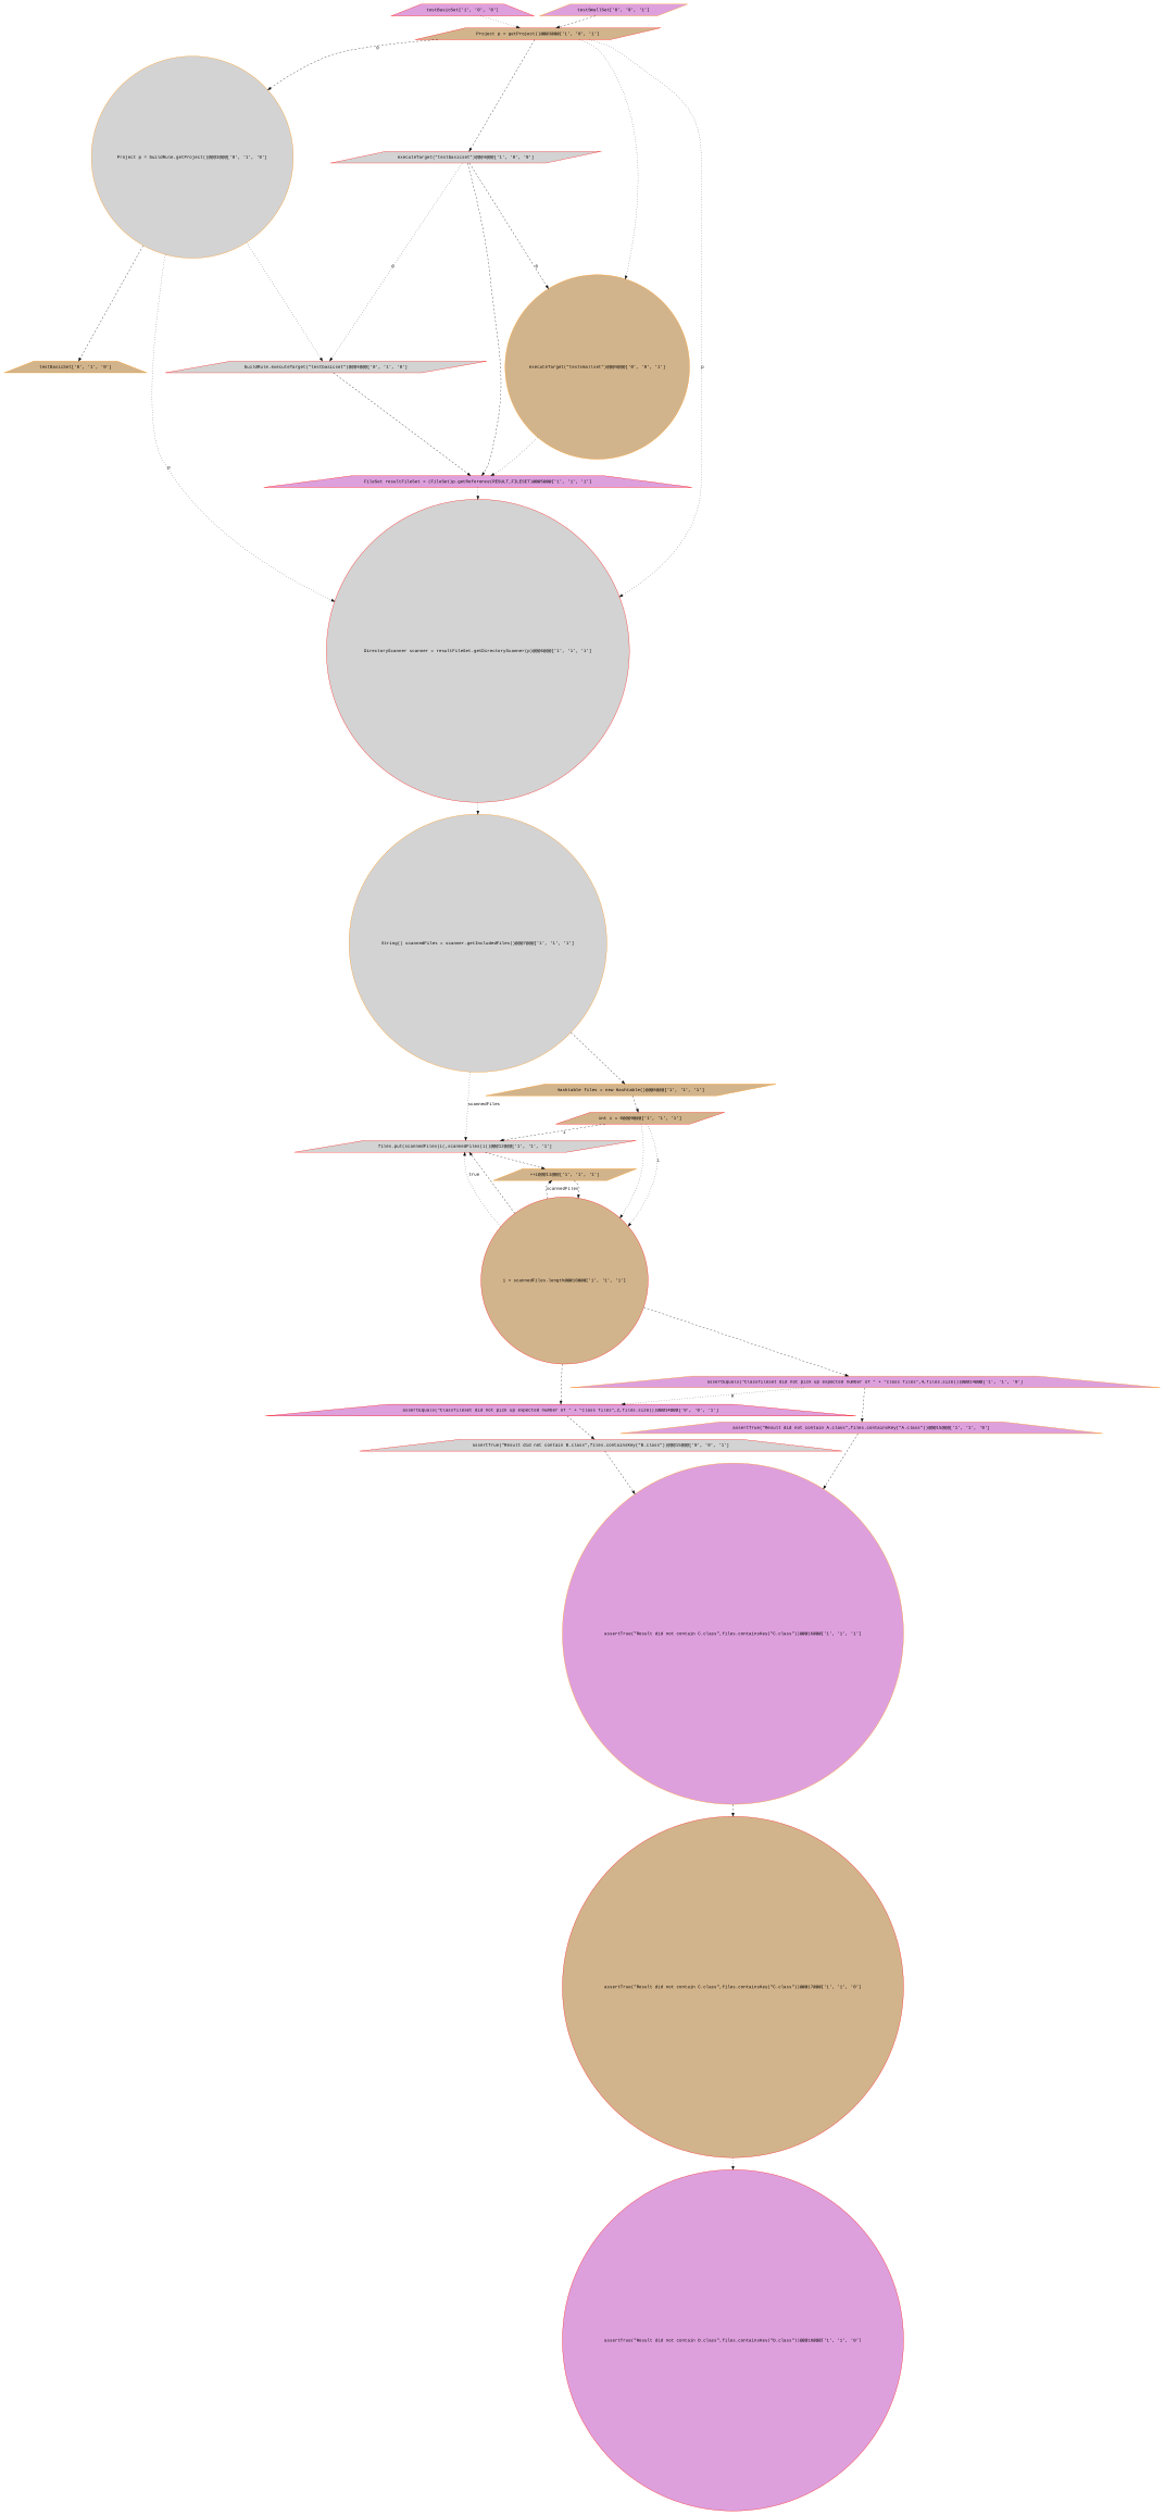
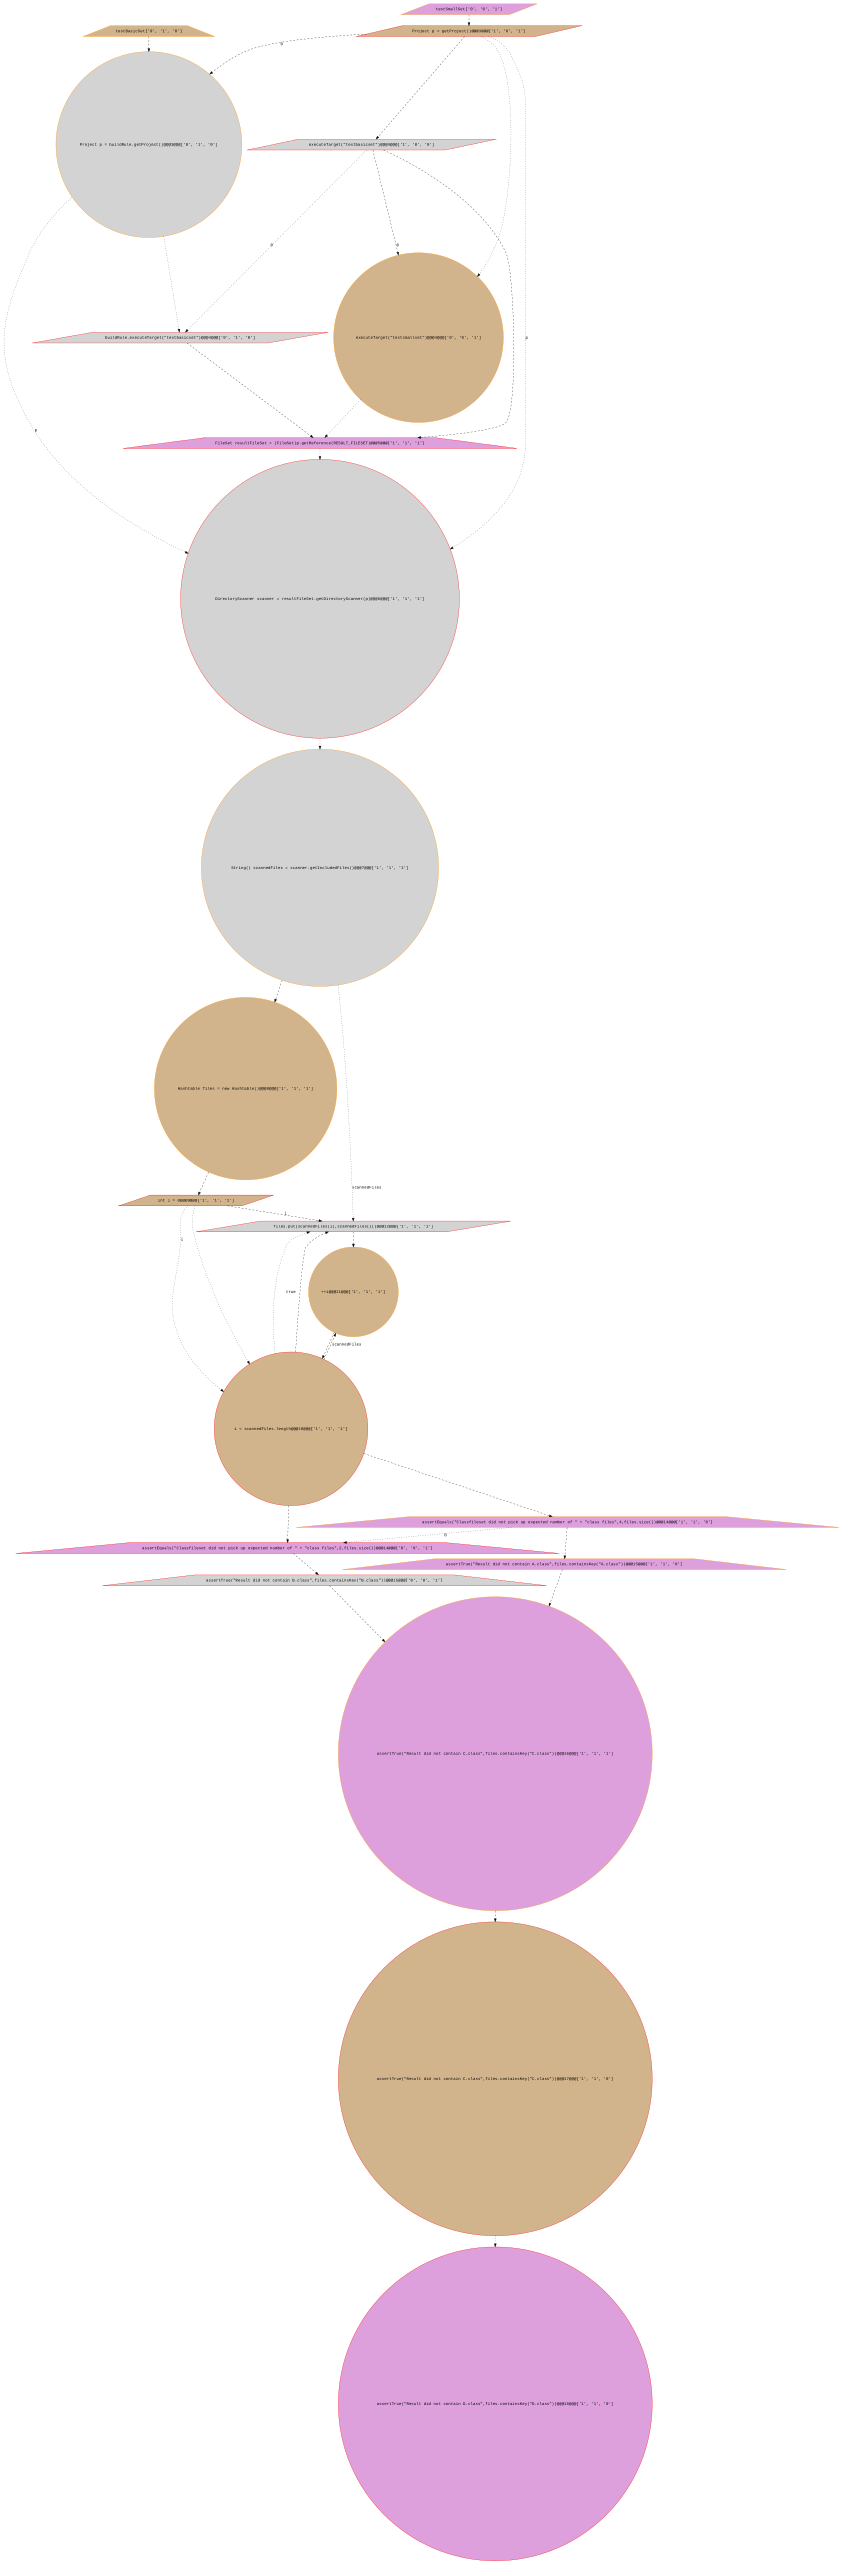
  digraph {
    fontname="Liberation Mono"
    node [color=red fillcolor=plum fontname="Liberation Mono" shape=circle style=filled]
    edge [fontname="Liberation Mono" style=dashed]
    n1 [color=darkorange fillcolor=lightgrey label="Project p = buildRule.getProject()@@@3@@@['0', '1', '0']"]
    n2 [fillcolor=lightgrey label="buildRule.executeTarget(\"testbasicset\")@@@4@@@['0', '1', '0']" shape=parallelogram]
    n3 [fillcolor=lightgrey label="DirectoryScanner scanner = resultFileSet.getDirectoryScanner(p)@@@6@@@['1', '1', '1']"]
    n4 [label="FileSet resultFileSet = (FileSet)p.getReference(RESULT_FILESET)@@@5@@@['1', '1', '1']" shape=trapezium]
    n5 [color=darkorange fillcolor=lightgrey label="String(( scannedFiles = scanner.getIncludedFiles()@@@7@@@['1', '1', '1']"]
    n6 [color=darkorange label="assertTrue(\"Result did not contain C.class\",files.containsKey(\"C.class\"))@@@16@@@['1', '1', '1']"]
    n7 [fillcolor=tan label="assertTrue(\"Result did not contain C.class\",files.containsKey(\"C.class\"))@@@17@@@['1', '1', '0']"]
    n8 [label="assertTrue(\"Result did not contain D.class\",files.containsKey(\"D.class\"))@@@18@@@['1', '1', '0']"]
    n9 [label="assertEquals(\"Classfileset did not pick up expected number of \" + \"class files\",2,files.size())@@@14@@@['0', '0', '1']" shape=trapezium]
    n10 [fillcolor=lightgrey label="assertTrue(\"Result did not contain B.class\",files.containsKey(\"B.class\"))@@@15@@@['0', '0', '1']" shape=trapezium]
    n11 [fillcolor=tan label="int i = 0@@@9@@@['1', '1', '1']" shape=parallelogram]
    n12 [fillcolor=tan label="i < scannedFiles.length@@@10@@@['1', '1', '1']"]
    n13 [fillcolor=lightgrey label="files.put(scannedFiles(i(,scannedFiles(i()@@@12@@@['1', '1', '1']" shape=parallelogram]
    n14 [color=darkorange label="assertEquals(\"Classfileset did not pick up expected number of \" + \"class files\",4,files.size())@@@14@@@['1', '1', '0']" shape=trapezium]
-   n15 [color=darkorange fillcolor=tan label="++i@@@11@@@['1', '1', '1']" shape=parallelogram]
+   n15 [color=darkorange fillcolor=tan label="++i@@@11@@@['1', '1', '1']"]
    n16 [fillcolor=tan label="Project p = getProject()@@@3@@@['1', '0', '1']" shape=parallelogram]
    n17 [color=darkorange fillcolor=tan label="executeTarget(\"testsmallset\")@@@4@@@['0', '0', '1']"]
    n18 [fillcolor=lightgrey label="executeTarget(\"testbasicset\")@@@4@@@['1', '0', '0']" shape=parallelogram]
    n19 [color=darkorange label="assertTrue(\"Result did not contain A.class\",files.containsKey(\"A.class\"))@@@15@@@['1', '1', '0']" shape=trapezium]
-   n20 [color=darkorange fillcolor=tan label="Hashtable files = new Hashtable()@@@8@@@['1', '1', '1']" shape=parallelogram]
+   n20 [color=darkorange fillcolor=tan label="Hashtable files = new Hashtable()@@@8@@@['1', '1', '1']"]
    n21 [color=darkorange fillcolor=tan label="testBasicSet['0', '1', '0']" shape=trapezium]
-   n22 [label="testBasicSet['1', '0', '0']" shape=trapezium]
    n23 [color=darkorange label="testSmallSet['0', '0', '1']" shape=parallelogram]
    n1 -> n2 [style=dotted]
    n1 -> n3 [label=p style=dotted]
    n2 -> n4
    n3 -> n5 [style=dotted]
    n4 -> n3 [style=dotted]
    n5 -> n13 [label=scannedFiles style=dotted]
    n5 -> n20
    n6 -> n7
    n7 -> n8 [style=dotted]
    n9 -> n10
    n10 -> n6
    n11 -> n12 [label=i style=dotted]
    n11 -> n12 [style=dotted]
    n11 -> n13 [label=i]
    n12 -> n9
    n12 -> n13 [label=true style=dotted]
    n12 -> n13
    n12 -> n14
    n12 -> n15 [label=scannedFiles]
    n13 -> n15
    n14 -> n9 [label=0 style=dotted]
    n14 -> n19
    n15 -> n12
    n16 -> n1 [label=0]
    n16 -> n3 [label=p style=dotted]
    n16 -> n17 [style=dotted]
    n16 -> n18
    n17 -> n4 [style=dotted]
    n18 -> n2 [label=0 style=dotted]
    n18 -> n4
    n18 -> n17 [label=0]
    n19 -> n6
    n20 -> n11
-   n1 -> n21
-   n22 -> n16 [style=dotted]
+   n21 -> n1
    n23 -> n16
  }
